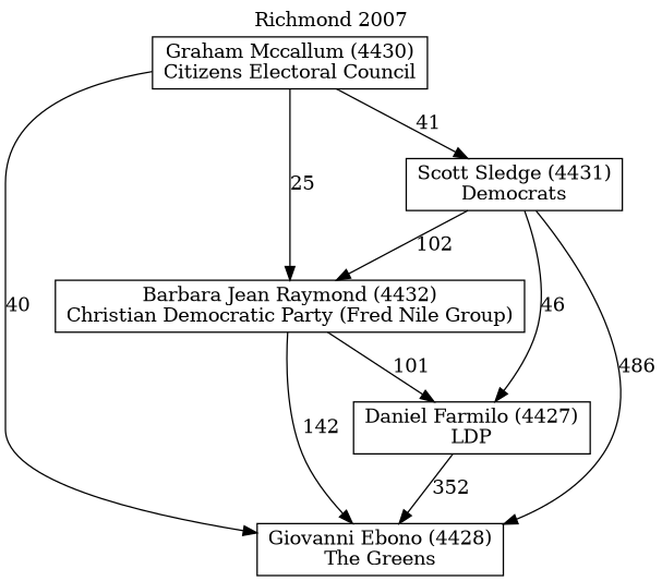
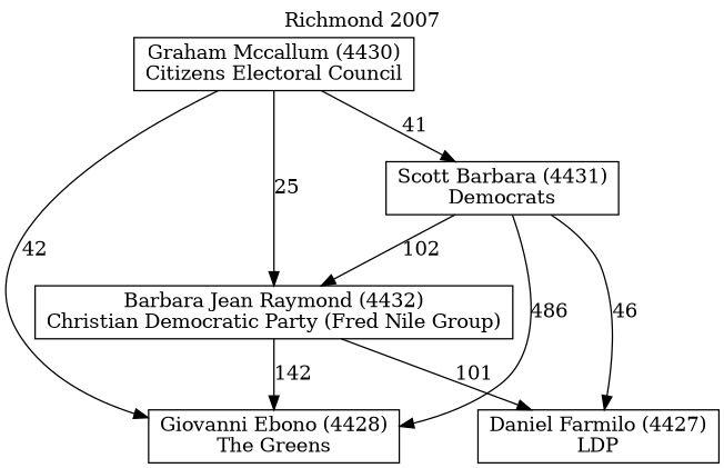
  digraph {
    label="Richmond 2007"
    labelloc=t
    mclimit=10
    node [shape=box]
    n1 [label="Barbara Jean Raymond (4432)\nChristian Democratic Party (Fred Nile Group)"]
    n2 [label="Daniel Farmilo (4427)\nLDP"]
    n3 [label="Giovanni Ebono (4428)\nThe Greens"]
    n4 [label="Graham Mccallum (4430)\nCitizens Electoral Council"]
-   n5 [label="Scott Sledge (4431)\nDemocrats"]
+   n5 [label="Scott Barbara (4431)\nDemocrats"]
    n1 -> n2 [label=101]
    n1 -> n3 [label=142]
-   n2 -> n3 [label=352]
    n4 -> n1 [label=25]
-   n4 -> n3 [label=40]
+   n4 -> n3 [label=42]
    n4 -> n5 [label=41]
    n5 -> n1 [label=102]
    n5 -> n2 [label=46]
    n5 -> n3 [label=486]
  }
